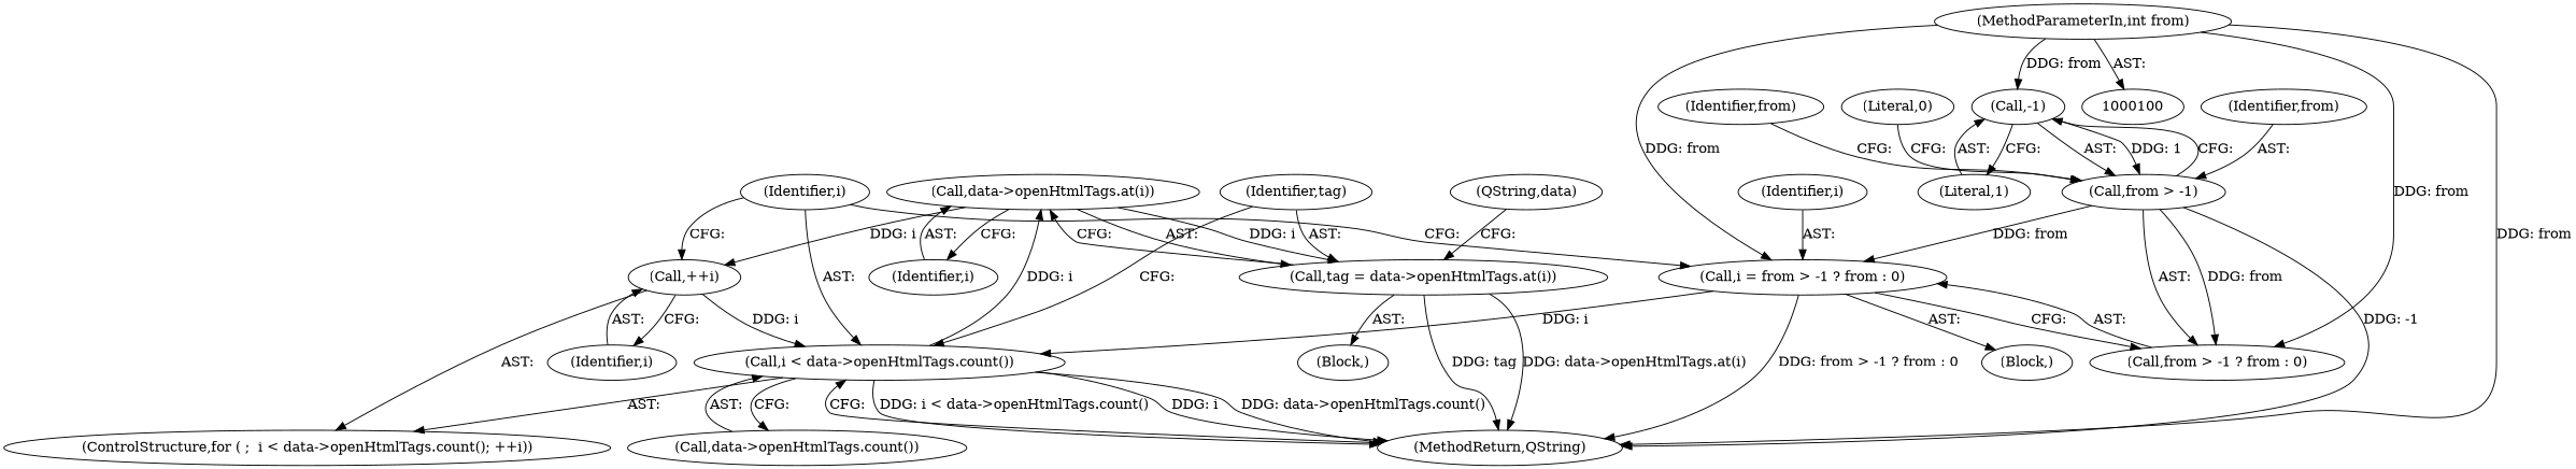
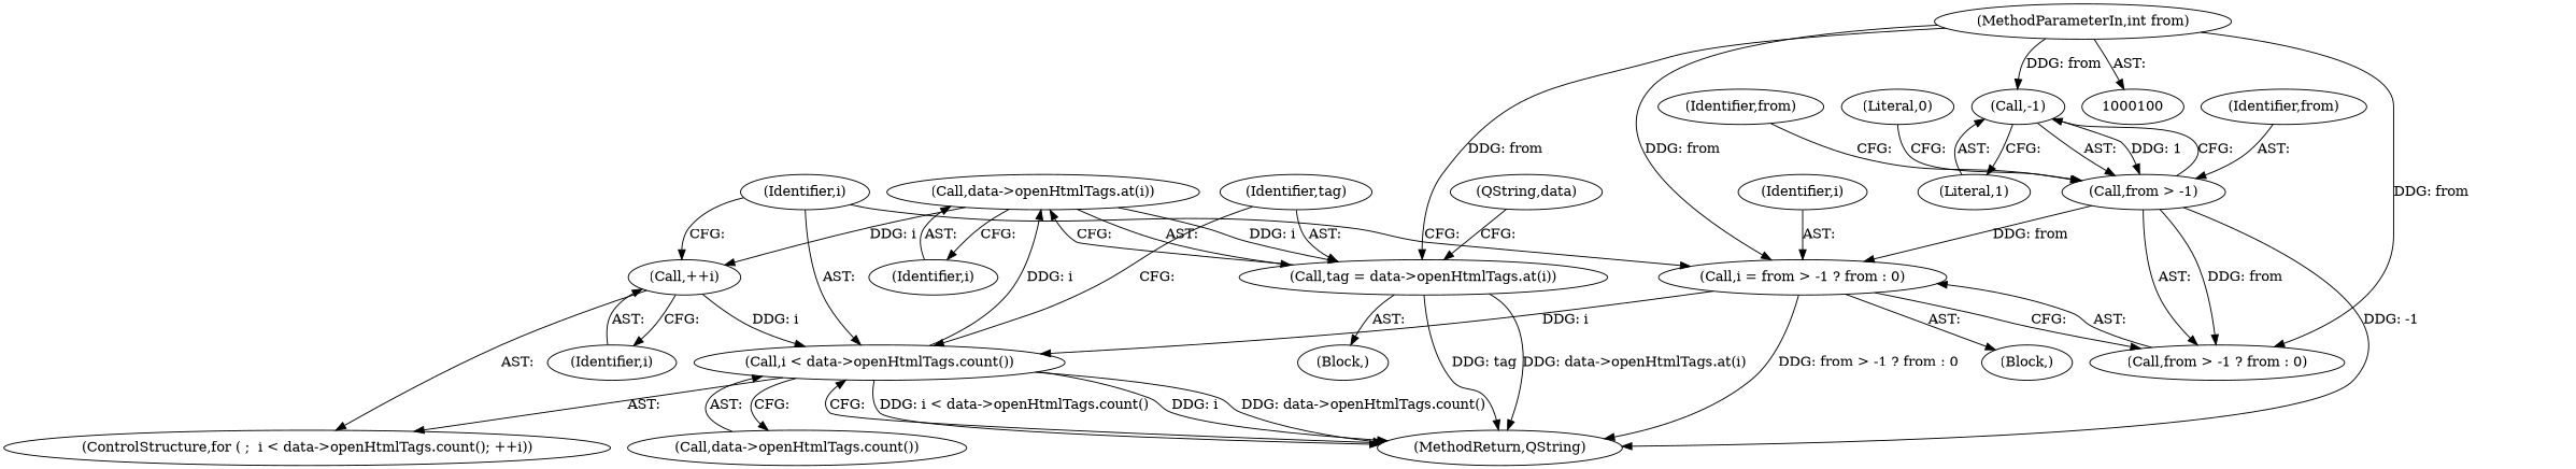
  digraph {
    n1 [label="(Call,data->openHtmlTags.at(i))"]
    n2 [label="(Call,++i)"]
    n3 [label="(Call,tag = data->openHtmlTags.at(i))"]
    n4 [label="(Identifier,i)"]
    n5 [label="(Call,i < data->openHtmlTags.count())"]
    n6 [label="(ControlStructure,for ( ;  i < data->openHtmlTags.count(); ++i))"]
    n7 [label="(Identifier,i)"]
    n8 [label="(MethodReturn,QString)"]
    n9 [label="(Block,)"]
    n10 [label="(Call,data->openHtmlTags.count())"]
    n11 [label="(Call,i = from > -1 ? from : 0)"]
    n12 [label="(Block,)"]
    n13 [label="(Call,from > -1 ? from : 0)"]
    n14 [label="(Call,from > -1)"]
    n15 [label="(Call,-1)"]
    n16 [label="(Literal,1)"]
    n17 [label="(MethodParameterIn,int from)"]
    1000100
    n19 [label="(Identifier,i)"]
    n20 [label="(Identifier,from)"]
    n21 [label="(Identifier,from)"]
    n22 [label="(Literal,0)"]
    n23 [label="(QString,data)"]
    n24 [label="(Identifier,tag)"]
    n25 [label="(Identifier,i)"]
    n1 -> n2 [label="DDG: i"]
    n1 -> n3 [label="AST: "]
    n1 -> n3 [label="DDG: i"]
    n1 -> n4 [label="CFG: "]
    n2 -> n5 [label="DDG: i"]
    n2 -> n6 [label="AST: "]
    n2 -> n7 [label="CFG: "]
    n3 -> n1 [label="CFG: "]
    n3 -> n8 [label="DDG: data->openHtmlTags.at(i)"]
    n3 -> n8 [label="DDG: tag"]
    n3 -> n9 [label="AST: "]
    n4 -> n1 [label="AST: "]
    n5 -> n1 [label="DDG: i"]
    n5 -> n6 [label="AST: "]
    n5 -> n8 [label="DDG: i < data->openHtmlTags.count()"]
    n5 -> n8 [label="DDG: i"]
    n5 -> n8 [label="DDG: data->openHtmlTags.count()"]
    n5 -> n10 [label="CFG: "]
    n7 -> n2 [label="AST: "]
    n8 -> n5 [label="CFG: "]
    n10 -> n5 [label="AST: "]
    n11 -> n5 [label="DDG: i"]
    n11 -> n8 [label="DDG: from > -1 ? from : 0"]
    n11 -> n12 [label="AST: "]
    n11 -> n13 [label="CFG: "]
    n13 -> n11 [label="AST: "]
    n14 -> n8 [label="DDG: -1"]
    n14 -> n11 [label="DDG: from"]
    n14 -> n13 [label="AST: "]
    n14 -> n13 [label="DDG: from"]
    n14 -> n15 [label="CFG: "]
    n15 -> n14 [label="AST: "]
    n15 -> n14 [label="DDG: 1"]
    n15 -> n16 [label="CFG: "]
    n16 -> n15 [label="AST: "]
-   n17 -> n8 [label="DDG: from"]
+   n17 -> n3 [label="DDG: from"]
    n17 -> n11 [label="DDG: from"]
    n17 -> n13 [label="DDG: from"]
    n17 -> n15 [label="DDG: from"]
    n17 -> 1000100 [label="AST: "]
    n19 -> n2 [label="CFG: "]
    n19 -> n5 [label="AST: "]
    n19 -> n11 [label="CFG: "]
    n20 -> n14 [label="AST: "]
    n21 -> n14 [label="CFG: "]
    n22 -> n14 [label="CFG: "]
    n23 -> n3 [label="CFG: "]
    n24 -> n3 [label="AST: "]
    n24 -> n5 [label="CFG: "]
    n25 -> n11 [label="AST: "]
  }
